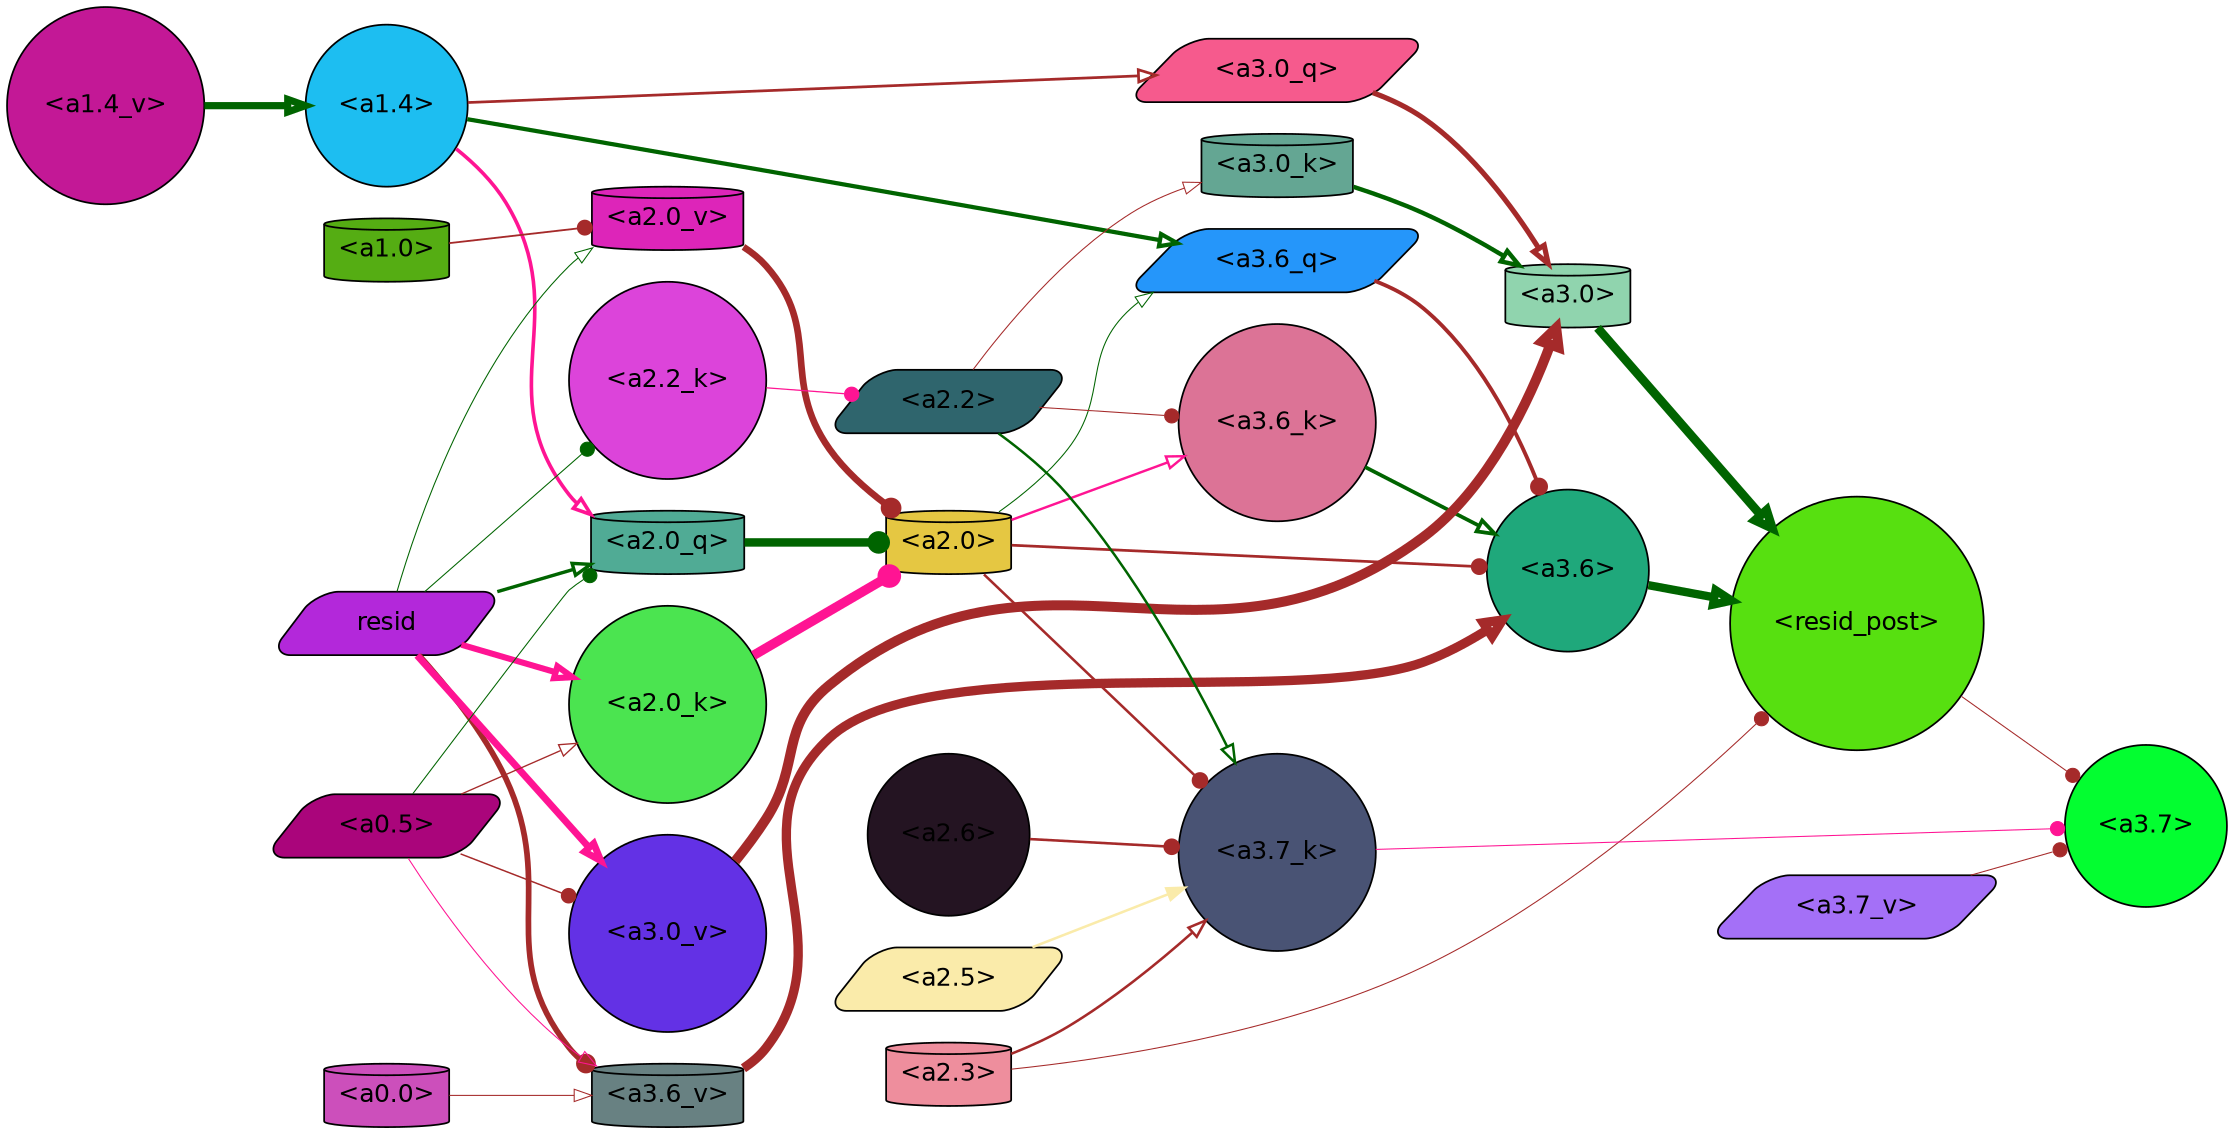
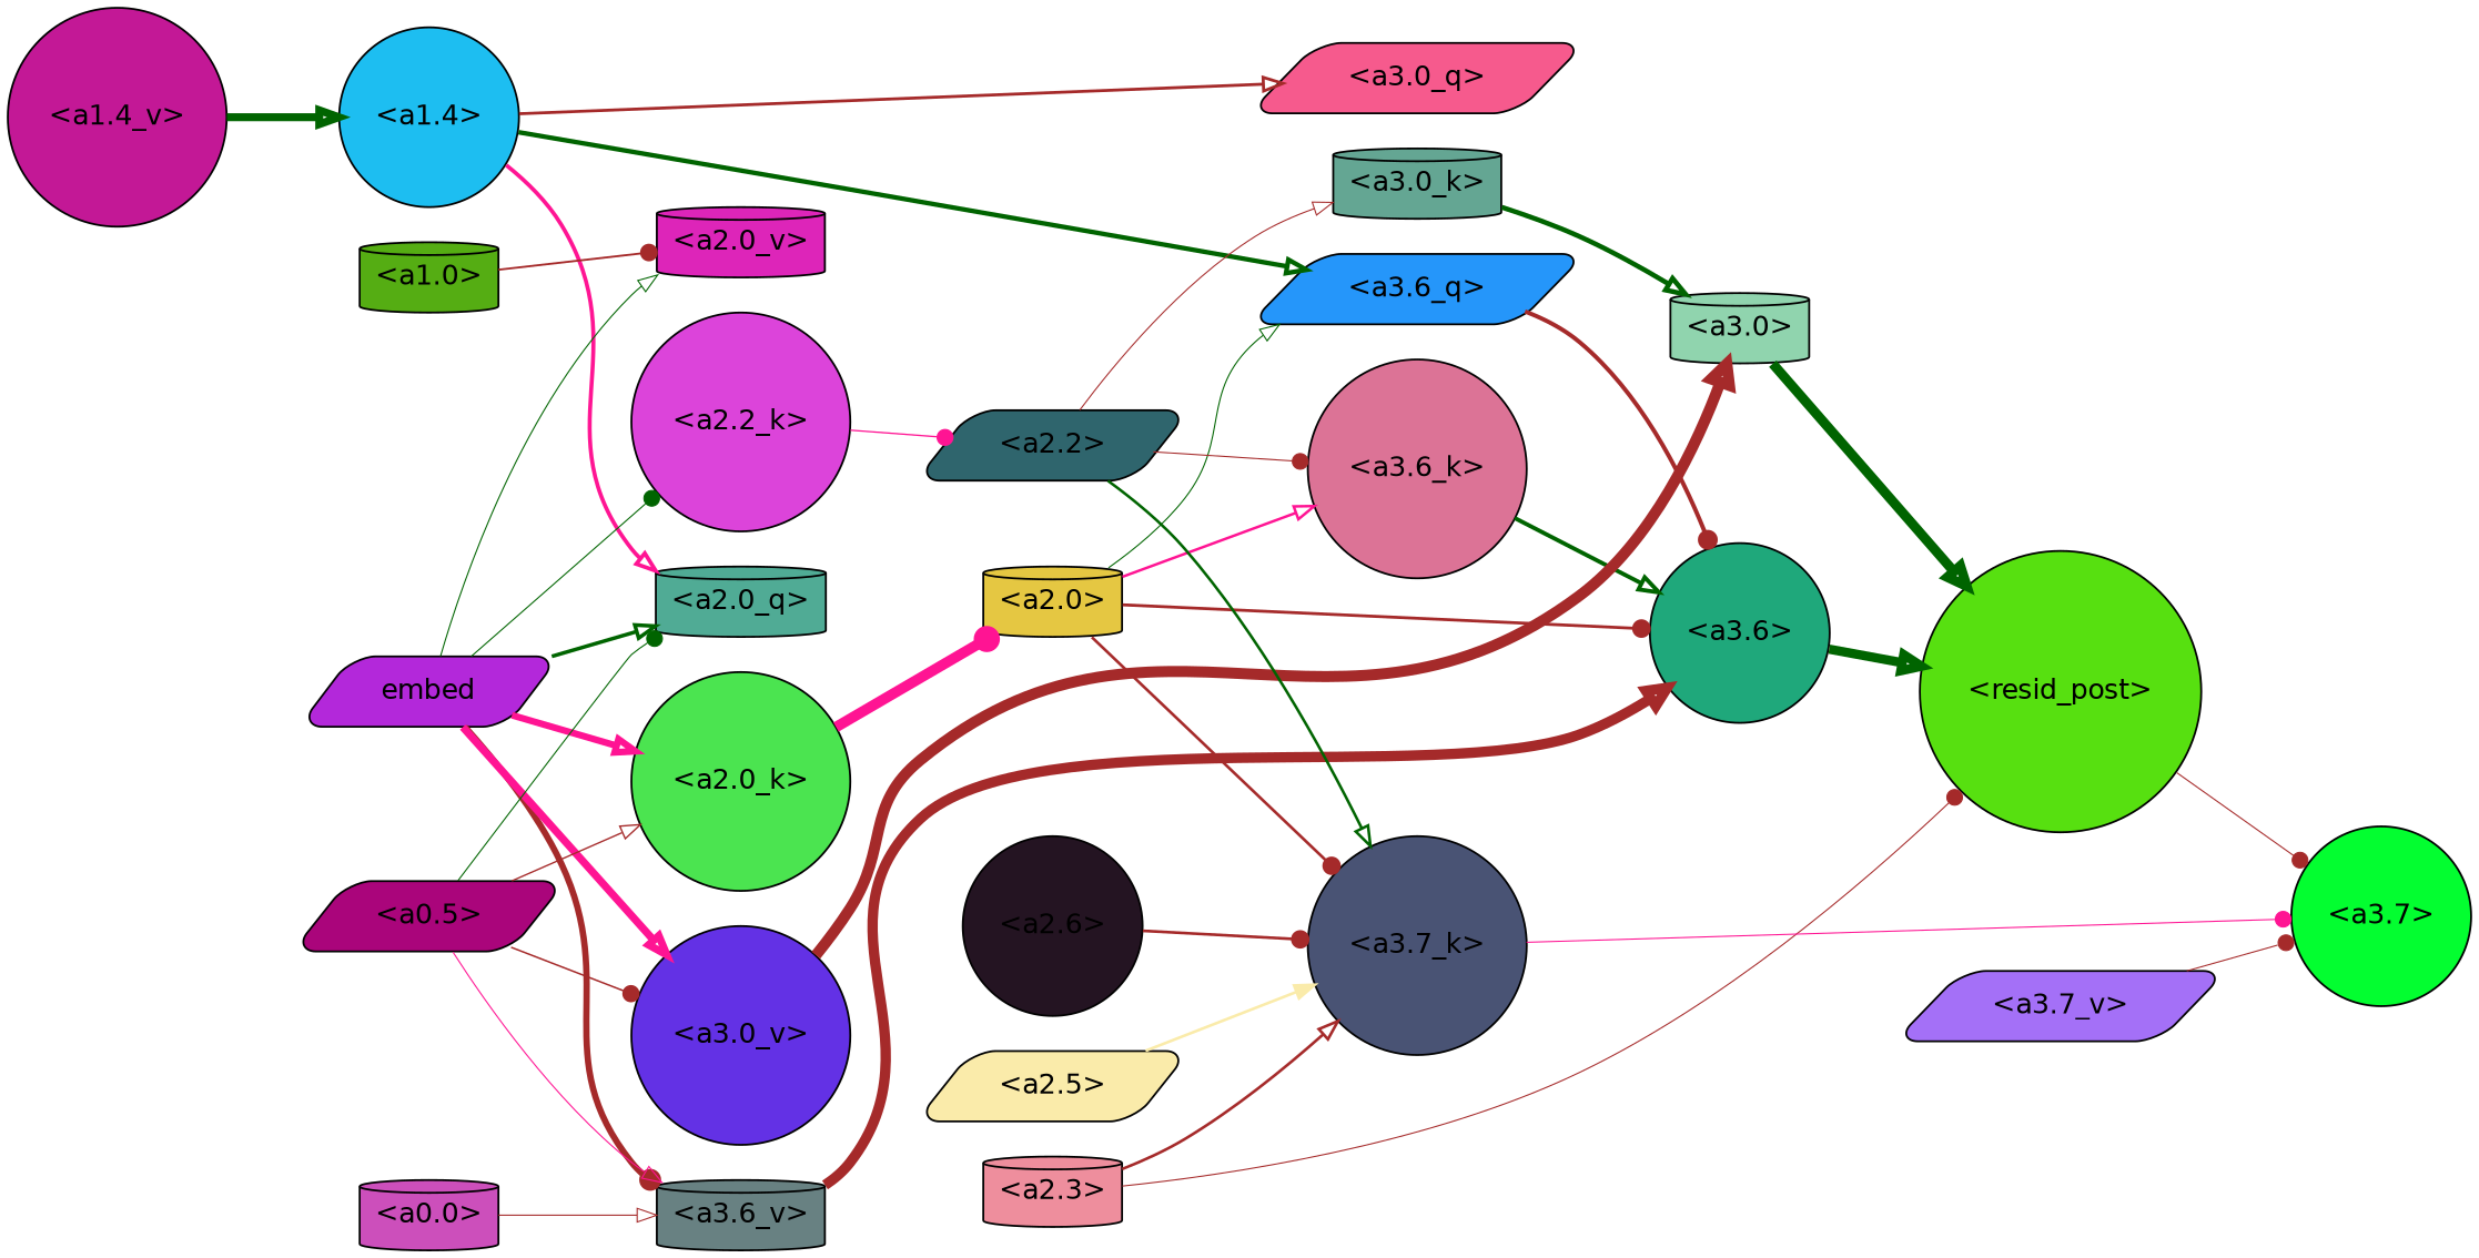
  strict digraph {
    rankdir=LR
    splines=true
    node [color=black fontname=Helvetica shape=circle style="filled, rounded"]
    edge [arrowhead=onormal color=brown penwidth=0.6]
    "<a3.7>" [fillcolor="#03fe30"]
    "<resid_post>" [fillcolor="#57e010"]
    "<a3.6>" [fillcolor="#1fa87b"]
    "<a3.0>" [fillcolor="#90d4ae" shape=cylinder]
    "<a2.3>" [fillcolor="#ee8e9d" shape=cylinder]
    "<a3.7_k>" [fillcolor="#495374"]
    "<a3.6_q>" [fillcolor="#2596fa" shape=parallelogram]
    "<a3.0_q>" [fillcolor="#f65a8d" shape=parallelogram]
    "<a3.6_k>" [fillcolor="#dc7396"]
    "<a3.0_k>" [fillcolor="#64a693" shape=cylinder]
    "<a3.7_v>" [fillcolor="#a470f7" shape=parallelogram]
    "<a3.6_v>" [fillcolor="#688182" shape=cylinder]
    "<a3.0_v>" [fillcolor="#6331e5"]
    "<a2.0>" [fillcolor="#e5c742" shape=cylinder]
    "<a1.4>" [fillcolor="#1dbef1"]
    "<a2.0_q>" [fillcolor="#50ab95" shape=cylinder]
    "<a2.0_v>" [fillcolor="#dd25b9" shape=cylinder]
    "<a2.6>" [fillcolor="#241422"]
    "<a2.5>" [fillcolor="#faebaa" shape=parallelogram]
    "<a2.2>" [fillcolor="#2f656d" shape=parallelogram]
-   embed [fillcolor="#b328da" shape=parallelogram label=resid]
+   embed [fillcolor="#b328da" shape=parallelogram]
    "<a2.2_k>" [fillcolor="#dc44da"]
    "<a2.0_k>" [fillcolor="#4be450"]
    "<a0.5>" [fillcolor="#aa057b" shape=parallelogram]
    "<a0.0>" [fillcolor="#cc4fbb" shape=cylinder]
    "<a1.0>" [fillcolor="#55ad13" shape=cylinder]
    "<a1.4_v>" [fillcolor="#c31896"]
    "<resid_post>" -> "<a3.7>" [arrowhead=dot]
    "<a3.6>" -> "<resid_post>" [color=darkgreen penwidth=4.749041676521301]
    "<a3.0>" -> "<resid_post>" [color=darkgreen penwidth=5.004215121269226]
    "<a2.3>" -> "<resid_post>" [arrowhead=dot]
    "<a2.3>" -> "<a3.7_k>" [penwidth=1.4559586644172668]
    "<a3.7_k>" -> "<a3.7>" [arrowhead=dot color=deeppink]
    "<a3.6_q>" -> "<a3.6>" [arrowhead=dot penwidth=2.199681341648102]
-   "<a3.0_q>" -> "<a3.0>" [penwidth=2.9459195733070374]
    "<a3.6_k>" -> "<a3.6>" [color=darkgreen penwidth=2.13908451795578]
    "<a3.0_k>" -> "<a3.0>" [color=darkgreen penwidth=2.520303964614868]
    "<a3.7_v>" -> "<a3.7>" [arrowhead=dot]
    "<a3.6_v>" -> "<a3.6>" [penwidth=5.297133803367615]
    "<a3.0_v>" -> "<a3.0>" [penwidth=5.680712580680847]
    "<a2.0>" -> "<a3.6>" [arrowhead=dot penwidth=1.5433646440505981]
    "<a2.0>" -> "<a3.7_k>" [arrowhead=dot penwidth=1.4582423567771912]
    "<a2.0>" -> "<a3.6_q>" [color=darkgreen]
    "<a2.0>" -> "<a3.6_k>" [color=deeppink penwidth=1.3792681694030762]
    "<a1.4>" -> "<a3.6_q>" [color=darkgreen penwidth=2.407962203025818]
    "<a1.4>" -> "<a3.0_q>" [penwidth=1.5490156412124634]
    "<a1.4>" -> "<a2.0_q>" [color=deeppink penwidth=2.058677911758423]
-   "<a2.0_q>" -> "<a2.0>" [arrowhead=dot color=darkgreen penwidth=4.832814455032349]
-   "<a2.0_v>" -> "<a2.0>" [arrowhead=dot penwidth=3.7890332341194153]
    "<a2.6>" -> "<a3.7_k>" [arrowhead=dot penwidth=1.468173325061798]
    "<a2.5>" -> "<a3.7_k>" [color="#faebaa" penwidth=1.457568109035492 arrowhead=""]
    "<a2.2>" -> "<a3.7_k>" [color=darkgreen penwidth=1.4199435114860535]
    "<a2.2>" -> "<a3.6_k>" [arrowhead=dot]
    "<a2.2>" -> "<a3.0_k>"
    embed -> "<a3.6_v>" [arrowhead=dot penwidth=3.2414157912135124]
    embed -> "<a3.0_v>" [color=deeppink penwidth=3.929257571697235]
    embed -> "<a2.0_q>" [color=darkgreen penwidth=1.9435837268829346]
    embed -> "<a2.0_v>" [color=darkgreen]
    embed -> "<a2.2_k>" [arrowhead=dot color=darkgreen]
    embed -> "<a2.0_k>" [color=deeppink penwidth=3.4579111337661743]
    "<a2.2_k>" -> "<a2.2>" [arrowhead=dot color=deeppink penwidth=0.7200896441936493]
    "<a2.0_k>" -> "<a2.0>" [arrowhead=dot color=deeppink penwidth=5.423068851232529]
    "<a0.5>" -> "<a3.6_v>" [color=deeppink]
    "<a0.5>" -> "<a3.0_v>" [arrowhead=dot penwidth=0.8535017371177673]
    "<a0.5>" -> "<a2.0_q>" [arrowhead=dot color=darkgreen]
    "<a0.5>" -> "<a2.0_k>" [penwidth=0.7646331787109375]
    "<a0.0>" -> "<a3.6_v>"
    "<a1.0>" -> "<a2.0_v>" [arrowhead=dot penwidth=1.041085124015808]
    "<a1.4_v>" -> "<a1.4>" [color=darkgreen penwidth=4.065267086029053]
  }
